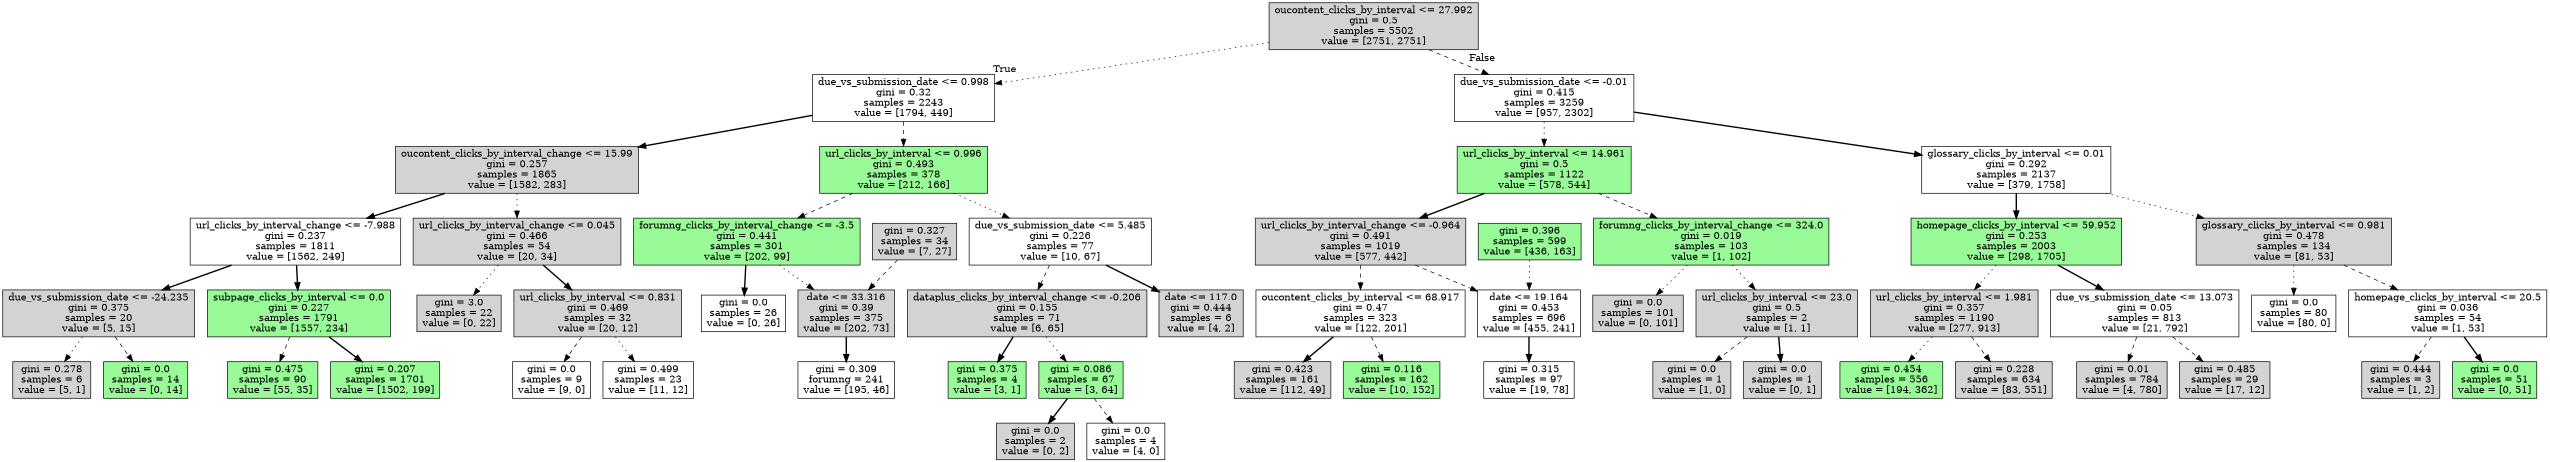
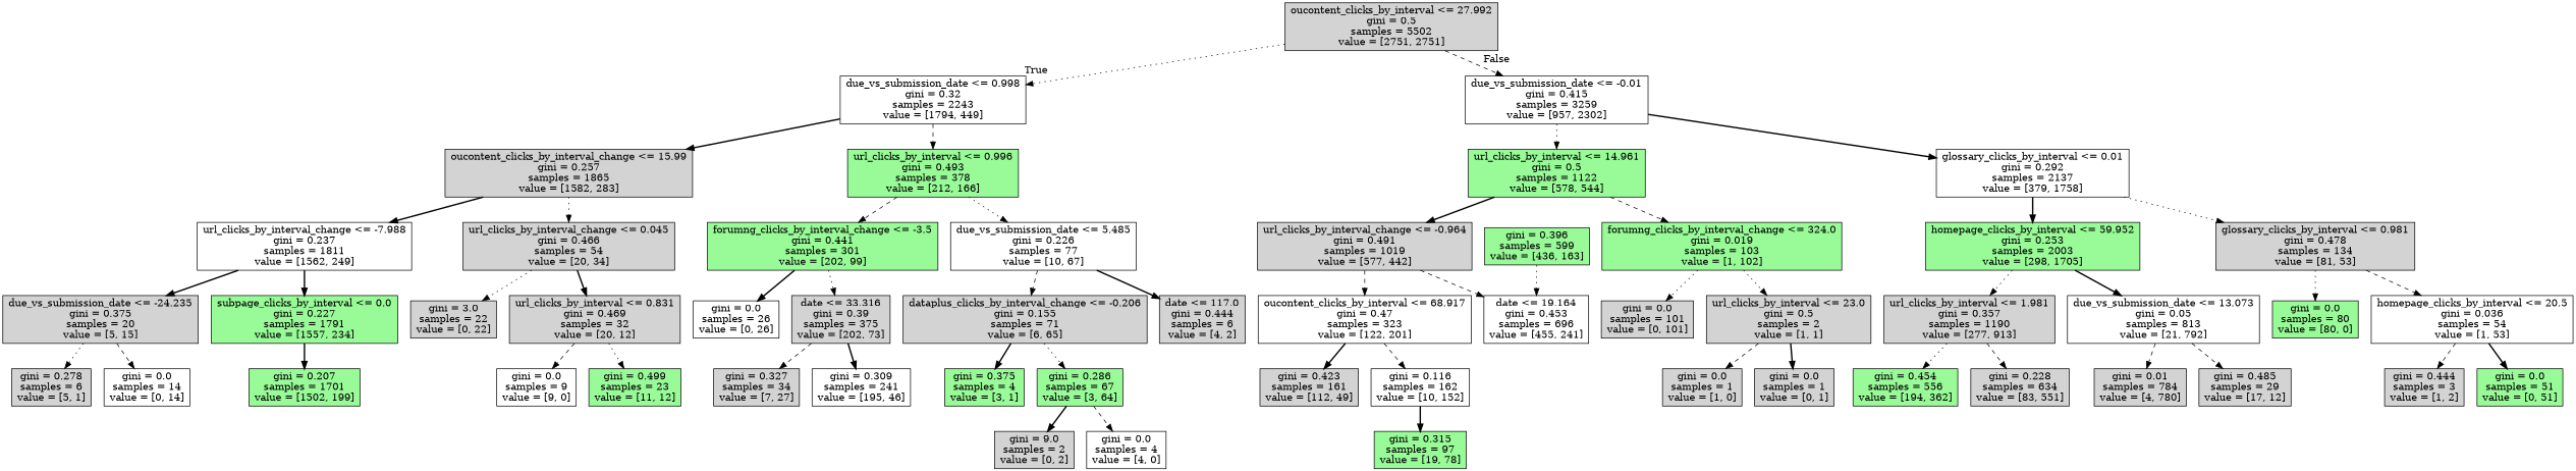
  digraph {
    node [color=black fillcolor=lightgrey shape=box style=filled]
    edge [style=dashed]
    n1 [label="oucontent_clicks_by_interval <= 27.992\ngini = 0.5\nsamples = 5502\nvalue = [2751, 2751]"]
    n2 [fillcolor=white label="due_vs_submission_date <= 0.998\ngini = 0.32\nsamples = 2243\nvalue = [1794, 449]"]
    n3 [fillcolor=white label="due_vs_submission_date <= -0.01\ngini = 0.415\nsamples = 3259\nvalue = [957, 2302]"]
    n4 [label="oucontent_clicks_by_interval_change <= 15.99\ngini = 0.257\nsamples = 1865\nvalue = [1582, 283]"]
    n5 [fillcolor=palegreen label="url_clicks_by_interval <= 0.996\ngini = 0.493\nsamples = 378\nvalue = [212, 166]"]
    n6 [fillcolor=palegreen label="url_clicks_by_interval <= 14.961\ngini = 0.5\nsamples = 1122\nvalue = [578, 544]"]
    n7 [fillcolor=white label="glossary_clicks_by_interval <= 0.01\ngini = 0.292\nsamples = 2137\nvalue = [379, 1758]"]
    n8 [fillcolor=white label="url_clicks_by_interval_change <= -7.988\ngini = 0.237\nsamples = 1811\nvalue = [1562, 249]"]
    n9 [label="url_clicks_by_interval_change <= 0.045\ngini = 0.466\nsamples = 54\nvalue = [20, 34]"]
    n10 [fillcolor=palegreen label="forumng_clicks_by_interval_change <= -3.5\ngini = 0.441\nsamples = 301\nvalue = [202, 99]"]
    n11 [fillcolor=white label="due_vs_submission_date <= 5.485\ngini = 0.226\nsamples = 77\nvalue = [10, 67]"]
    n12 [label="due_vs_submission_date <= -24.235\ngini = 0.375\nsamples = 20\nvalue = [5, 15]"]
    n13 [fillcolor=palegreen label="subpage_clicks_by_interval <= 0.0\ngini = 0.227\nsamples = 1791\nvalue = [1557, 234]"]
    n14 [label="gini = 3.0\nsamples = 22\nvalue = [0, 22]"]
    n15 [label="url_clicks_by_interval <= 0.831\ngini = 0.469\nsamples = 32\nvalue = [20, 12]"]
    n16 [label="gini = 0.278\nsamples = 6\nvalue = [5, 1]"]
-   n17 [fillcolor=palegreen label="gini = 0.0\nsamples = 14\nvalue = [0, 14]"]
-   n18 [fillcolor=palegreen label="gini = 0.475\nsamples = 90\nvalue = [55, 35]"]
+   n17 [fillcolor=white label="gini = 0.0\nsamples = 14\nvalue = [0, 14]"]
    n19 [fillcolor=palegreen label="gini = 0.207\nsamples = 1701\nvalue = [1502, 199]"]
    n20 [fillcolor=white label="gini = 0.0\nsamples = 9\nvalue = [9, 0]"]
-   n21 [fillcolor=white label="gini = 0.499\nsamples = 23\nvalue = [11, 12]"]
+   n21 [fillcolor=palegreen label="gini = 0.499\nsamples = 23\nvalue = [11, 12]"]
    n22 [fillcolor=white label="gini = 0.0\nsamples = 26\nvalue = [0, 26]"]
    n23 [label="date <= 33.316\ngini = 0.39\nsamples = 375\nvalue = [202, 73]"]
    n24 [label="dataplus_clicks_by_interval_change <= -0.206\ngini = 0.155\nsamples = 71\nvalue = [6, 65]"]
    n25 [label="date <= 117.0\ngini = 0.444\nsamples = 6\nvalue = [4, 2]"]
    n26 [label="gini = 0.327\nsamples = 34\nvalue = [7, 27]"]
-   n27 [fillcolor=white label="gini = 0.309\nforumng = 241\nvalue = [195, 46]"]
+   n27 [fillcolor=white label="gini = 0.309\nsamples = 241\nvalue = [195, 46]"]
    n28 [fillcolor=palegreen label="gini = 0.375\nsamples = 4\nvalue = [3, 1]"]
-   n29 [fillcolor=palegreen label="gini = 0.086\nsamples = 67\nvalue = [3, 64]"]
-   n30 [label="gini = 0.0\nsamples = 2\nvalue = [0, 2]"]
+   n29 [fillcolor=palegreen label="gini = 0.286\nsamples = 67\nvalue = [3, 64]"]
+   n30 [label="gini = 9.0\nsamples = 2\nvalue = [0, 2]"]
    n31 [fillcolor=white label="gini = 0.0\nsamples = 4\nvalue = [4, 0]"]
    n32 [label="url_clicks_by_interval_change <= -0.964\ngini = 0.491\nsamples = 1019\nvalue = [577, 442]"]
    n33 [fillcolor=palegreen label="forumng_clicks_by_interval_change <= 324.0\ngini = 0.019\nsamples = 103\nvalue = [1, 102]"]
    n34 [fillcolor=palegreen label="homepage_clicks_by_interval <= 59.952\ngini = 0.253\nsamples = 2003\nvalue = [298, 1705]"]
    n35 [label="glossary_clicks_by_interval <= 0.981\ngini = 0.478\nsamples = 134\nvalue = [81, 53]"]
    n36 [fillcolor=white label="oucontent_clicks_by_interval <= 68.917\ngini = 0.47\nsamples = 323\nvalue = [122, 201]"]
    n37 [fillcolor=white label="date <= 19.164\ngini = 0.453\nsamples = 696\nvalue = [455, 241]"]
    n38 [label="gini = 0.0\nsamples = 101\nvalue = [0, 101]"]
    n39 [label="url_clicks_by_interval <= 23.0\ngini = 0.5\nsamples = 2\nvalue = [1, 1]"]
    n40 [label="gini = 0.423\nsamples = 161\nvalue = [112, 49]"]
-   n41 [fillcolor=palegreen label="gini = 0.116\nsamples = 162\nvalue = [10, 152]"]
-   n42 [fillcolor=white label="gini = 0.315\nsamples = 97\nvalue = [19, 78]"]
+   n41 [fillcolor=white label="gini = 0.116\nsamples = 162\nvalue = [10, 152]"]
+   n42 [fillcolor=palegreen label="gini = 0.315\nsamples = 97\nvalue = [19, 78]"]
    n43 [fillcolor=palegreen label="gini = 0.396\nsamples = 599\nvalue = [436, 163]"]
    n44 [label="gini = 0.0\nsamples = 1\nvalue = [1, 0]"]
    n45 [label="gini = 0.0\nsamples = 1\nvalue = [0, 1]"]
    n46 [label="url_clicks_by_interval <= 1.981\ngini = 0.357\nsamples = 1190\nvalue = [277, 913]"]
    n47 [fillcolor=white label="due_vs_submission_date <= 13.073\ngini = 0.05\nsamples = 813\nvalue = [21, 792]"]
-   n48 [fillcolor=white label="gini = 0.0\nsamples = 80\nvalue = [80, 0]"]
+   n48 [fillcolor=palegreen label="gini = 0.0\nsamples = 80\nvalue = [80, 0]"]
    n49 [fillcolor=white label="homepage_clicks_by_interval <= 20.5\ngini = 0.036\nsamples = 54\nvalue = [1, 53]"]
    n50 [fillcolor=palegreen label="gini = 0.454\nsamples = 556\nvalue = [194, 362]"]
    n51 [label="gini = 0.228\nsamples = 634\nvalue = [83, 551]"]
    n52 [label="gini = 0.01\nsamples = 784\nvalue = [4, 780]"]
    n53 [label="gini = 0.485\nsamples = 29\nvalue = [17, 12]"]
    n54 [label="gini = 0.444\nsamples = 3\nvalue = [1, 2]"]
    n55 [fillcolor=palegreen label="gini = 0.0\nsamples = 51\nvalue = [0, 51]"]
    n1 -> n2 [headlabel=True labelangle=45 labeldistance=2.5 style=dotted]
    n1 -> n3 [headlabel=False labelangle=-45 labeldistance=2.5]
    n2 -> n4 [style=bold]
    n2 -> n5
    n3 -> n6 [style=dotted]
    n3 -> n7 [style=bold]
    n4 -> n8 [style=bold]
    n4 -> n9 [style=dotted]
    n5 -> n10
    n5 -> n11 [style=dotted]
    n6 -> n32 [style=bold]
    n6 -> n33
    n7 -> n34 [style=bold]
    n7 -> n35 [style=dotted]
    n8 -> n12 [style=bold]
    n8 -> n13 [style=bold]
    n9 -> n14 [style=dotted]
    n9 -> n15 [style=bold]
    n10 -> n22 [style=bold]
    n10 -> n23 [style=dotted]
    n11 -> n24
    n11 -> n25 [style=bold]
    n12 -> n16 [style=dotted]
    n12 -> n17
-   n13 -> n18
    n13 -> n19 [style=bold]
    n15 -> n20
    n15 -> n21 [style=dotted]
-   n26 -> n23
+   n23 -> n26
    n23 -> n27 [style=bold]
    n24 -> n28 [style=bold]
    n24 -> n29 [style=dotted]
    n29 -> n30 [style=bold]
    n29 -> n31
    n32 -> n36
    n32 -> n37
    n33 -> n38 [style=dotted]
    n33 -> n39 [style=dotted]
    n34 -> n46 [style=dotted]
    n34 -> n47 [style=bold]
    n35 -> n48 [style=dotted]
    n35 -> n49
    n36 -> n40 [style=bold]
    n36 -> n41
-   n37 -> n42 [style=bold]
+   n41 -> n42 [style=bold]
    n39 -> n44
    n39 -> n45 [style=bold]
    n43 -> n37 [style=dotted]
    n46 -> n50 [style=dotted]
    n46 -> n51
    n47 -> n52
    n47 -> n53
    n49 -> n54
    n49 -> n55 [style=bold]
  }
